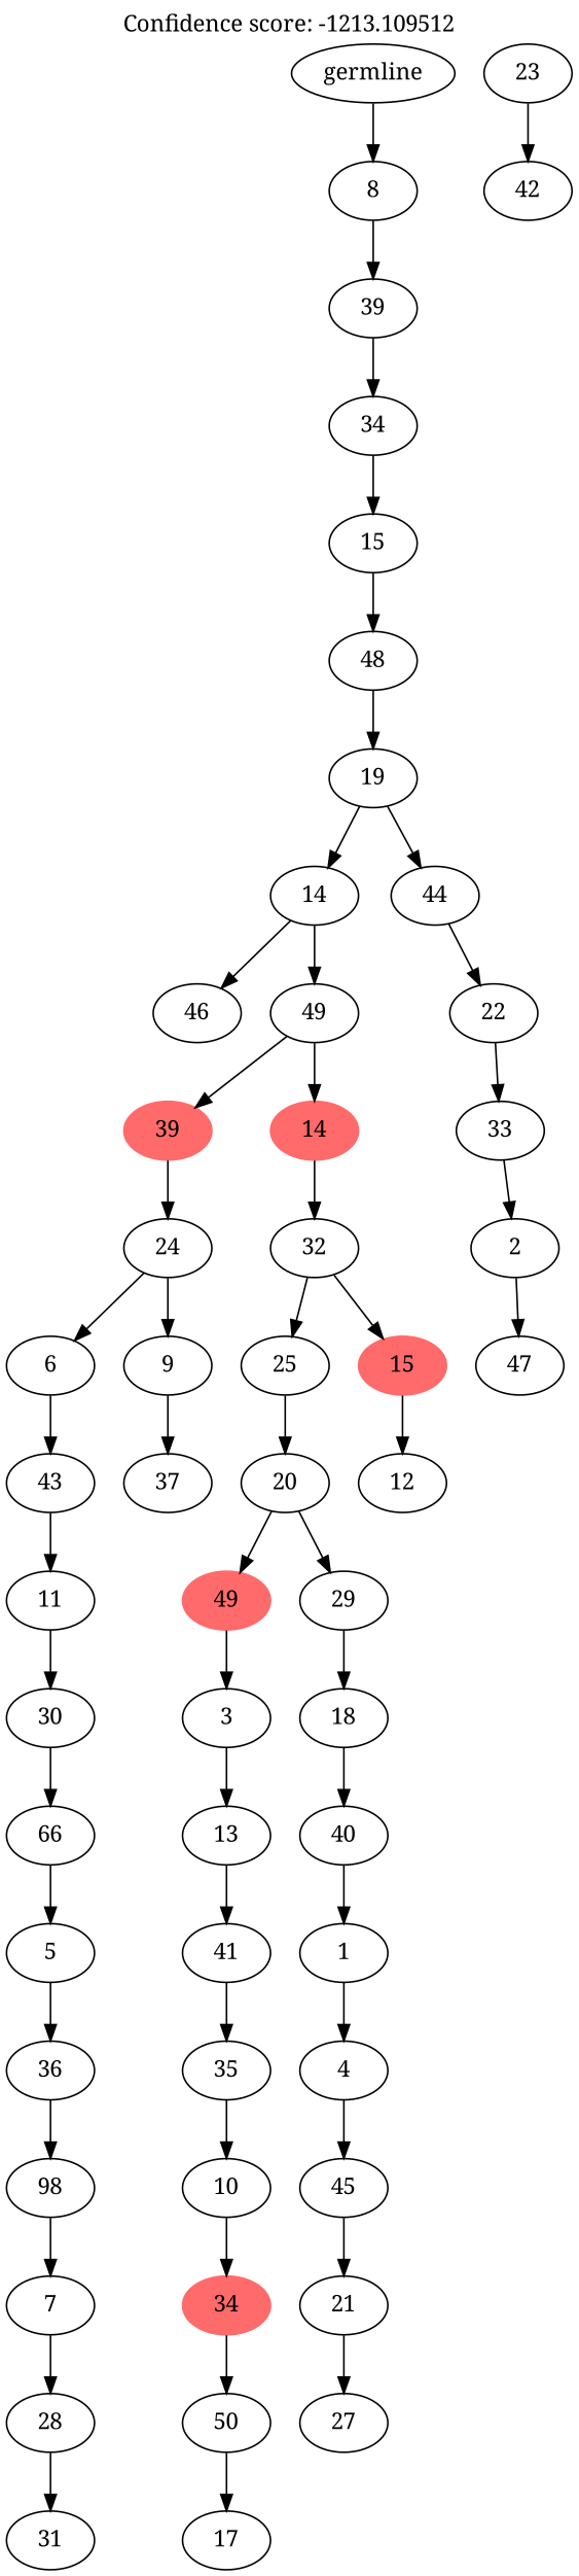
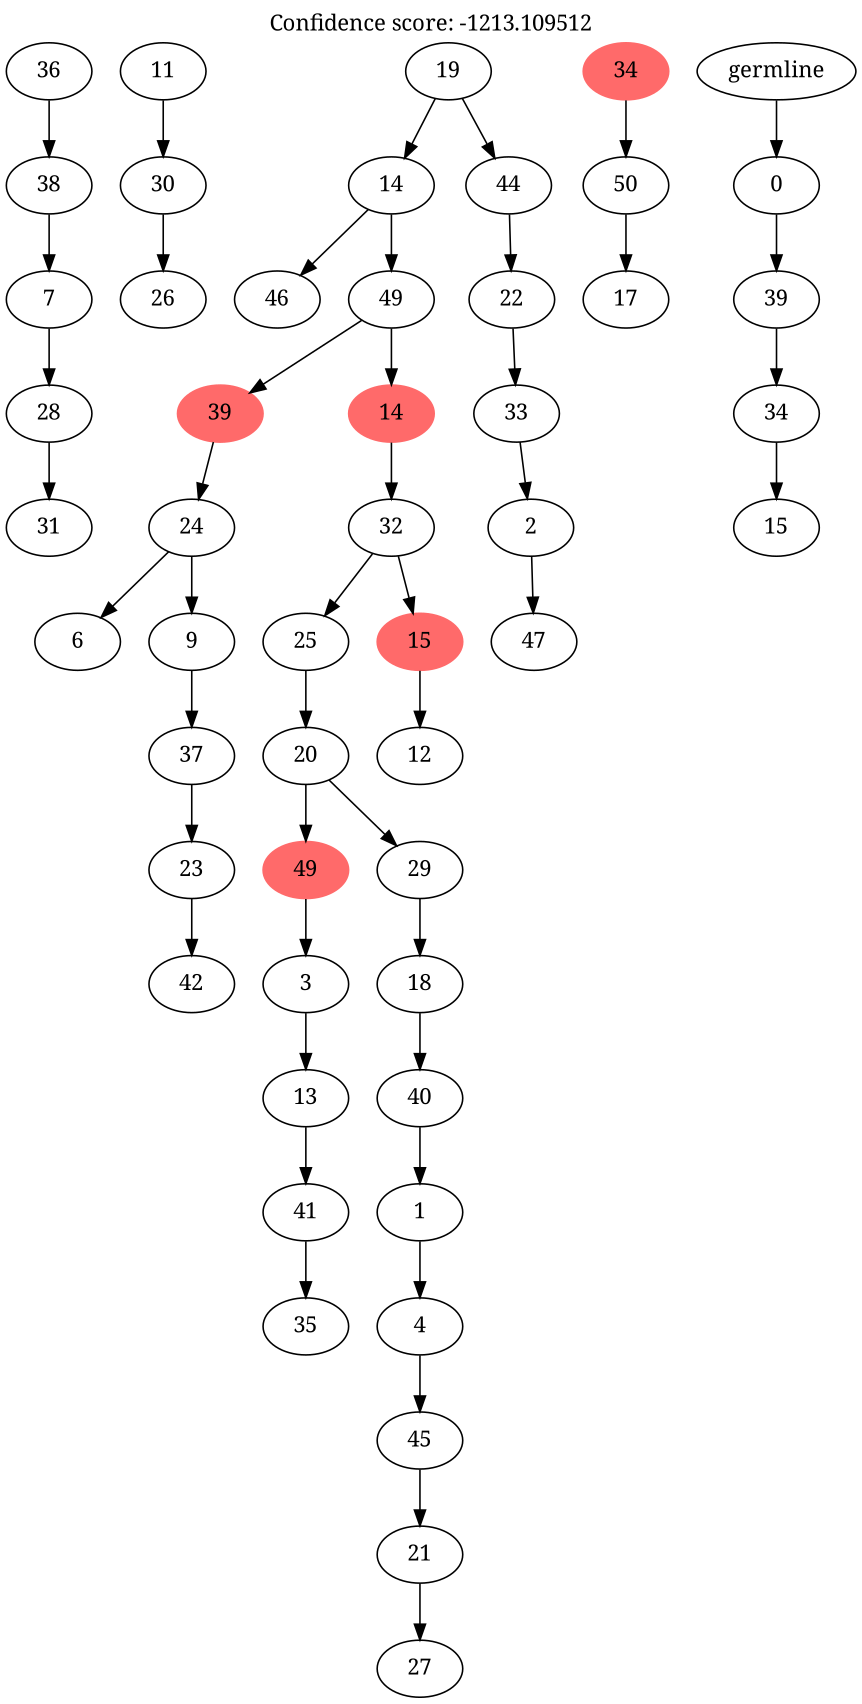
  digraph {
    fontname="Noto Serif"
    label="Confidence score: -1213.109512"
    labelloc=t
    node [fontname="Noto Serif"]
    edge [fontname="Noto Serif"]
    n1 [label=28]
    n2 [label=31]
    n3 [label=7]
-   n4 [label=98]
+   n4 [label=38]
    n5 [label=36]
-   n6 [label=5]
-   n7 [label=66]
+   n7 [label=26]
    n8 [label=30]
    n9 [label=11]
-   n10 [label=43]
    n11 [label=6]
    n12 [label=46]
    n13 [label=23]
    n14 [label=42]
    n15 [label=37]
    n16 [label=9]
    n17 [label=24]
    n18 [color=indianred1 label=39 style=filled]
    n19 [label=50]
    n20 [label=17]
    n21 [color=indianred1 label=34 style=filled]
-   n22 [label=10]
    n23 [label=35]
    n24 [label=41]
    n25 [label=13]
    n26 [label=3]
    n27 [color=indianred1 label=49 style=filled]
    n28 [label=20]
    n29 [label=29]
    n30 [label=25]
    n31 [label=27]
    n32 [label=21]
    n33 [label=45]
    n34 [label=4]
    n35 [label=1]
    n36 [label=40]
    n37 [label=18]
    n38 [label=12]
    n39 [color=indianred1 label=15 style=filled]
    n40 [label=32]
    n41 [color=indianred1 label=14 style=filled]
    n42 [label=49]
    n43 [label=14]
    n44 [label=2]
    n45 [label=47]
    n46 [label=33]
    n47 [label=22]
    n48 [label=44]
    n49 [label=19]
-   n50 [label=48]
    n51 [label=15]
    n52 [label=34]
    n53 [label=39]
-   n54 [label=8]
+   n54 [label=0]
    n55 [label=germline]
    n1 -> n2
    n3 -> n1
    n4 -> n3
    n5 -> n4
-   n6 -> n5
-   n7 -> n6
    n8 -> n7
    n9 -> n8
-   n10 -> n9
-   n11 -> n10
    n13 -> n14
+   n15 -> n13
    n16 -> n15
    n17 -> n11
    n17 -> n16
    n18 -> n17
    n19 -> n20
    n21 -> n19
-   n22 -> n21
-   n23 -> n22
    n24 -> n23
    n25 -> n24
    n26 -> n25
    n27 -> n26
    n28 -> n27
    n28 -> n29
    n29 -> n37
    n30 -> n28
    n32 -> n31
    n33 -> n32
    n34 -> n33
    n35 -> n34
    n36 -> n35
    n37 -> n36
    n39 -> n38
    n40 -> n30
    n40 -> n39
    n41 -> n40
    n42 -> n18
    n42 -> n41
    n43 -> n12
    n43 -> n42
    n44 -> n45
    n46 -> n44
    n47 -> n46
    n48 -> n47
    n49 -> n43
    n49 -> n48
-   n50 -> n49
-   n51 -> n50
    n52 -> n51
    n53 -> n52
    n54 -> n53
    n55 -> n54
  }
